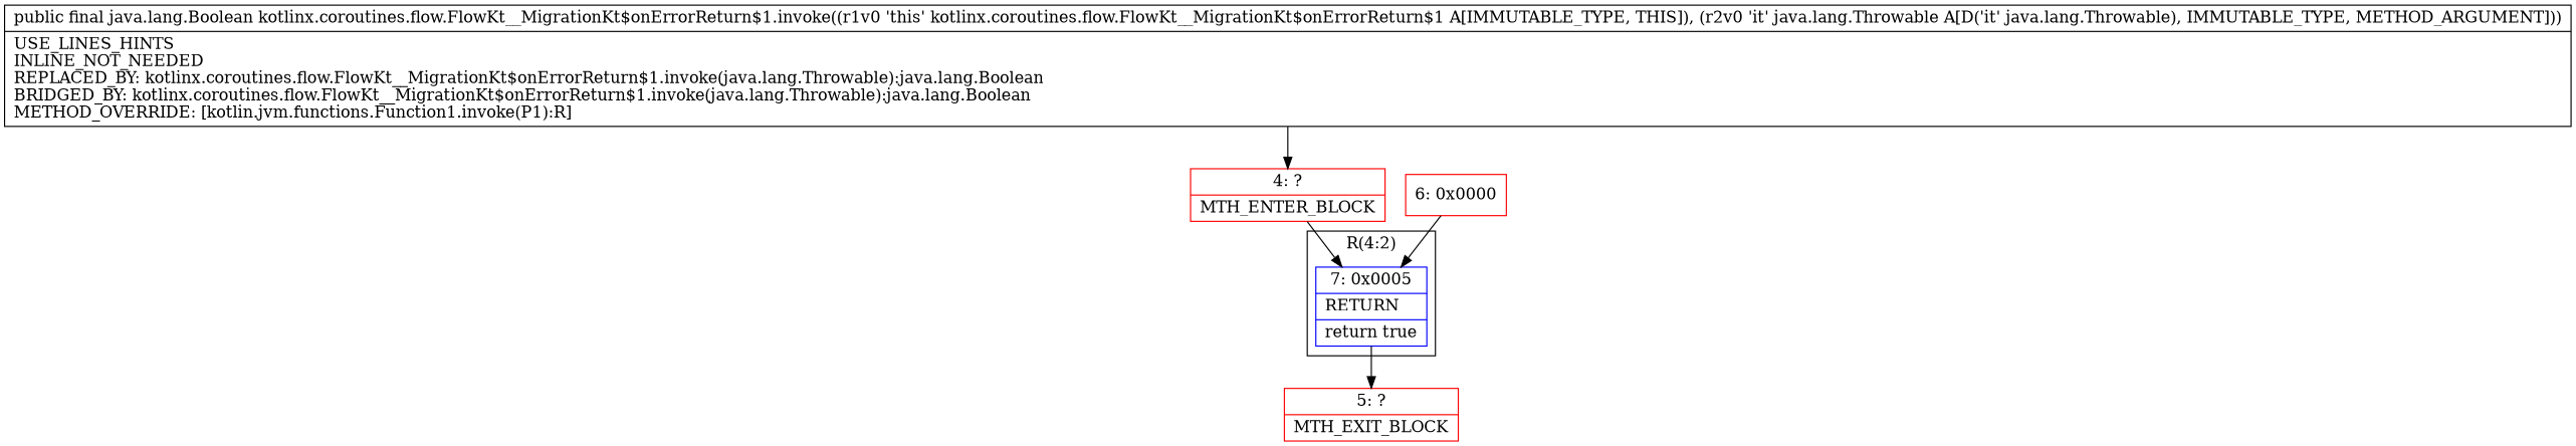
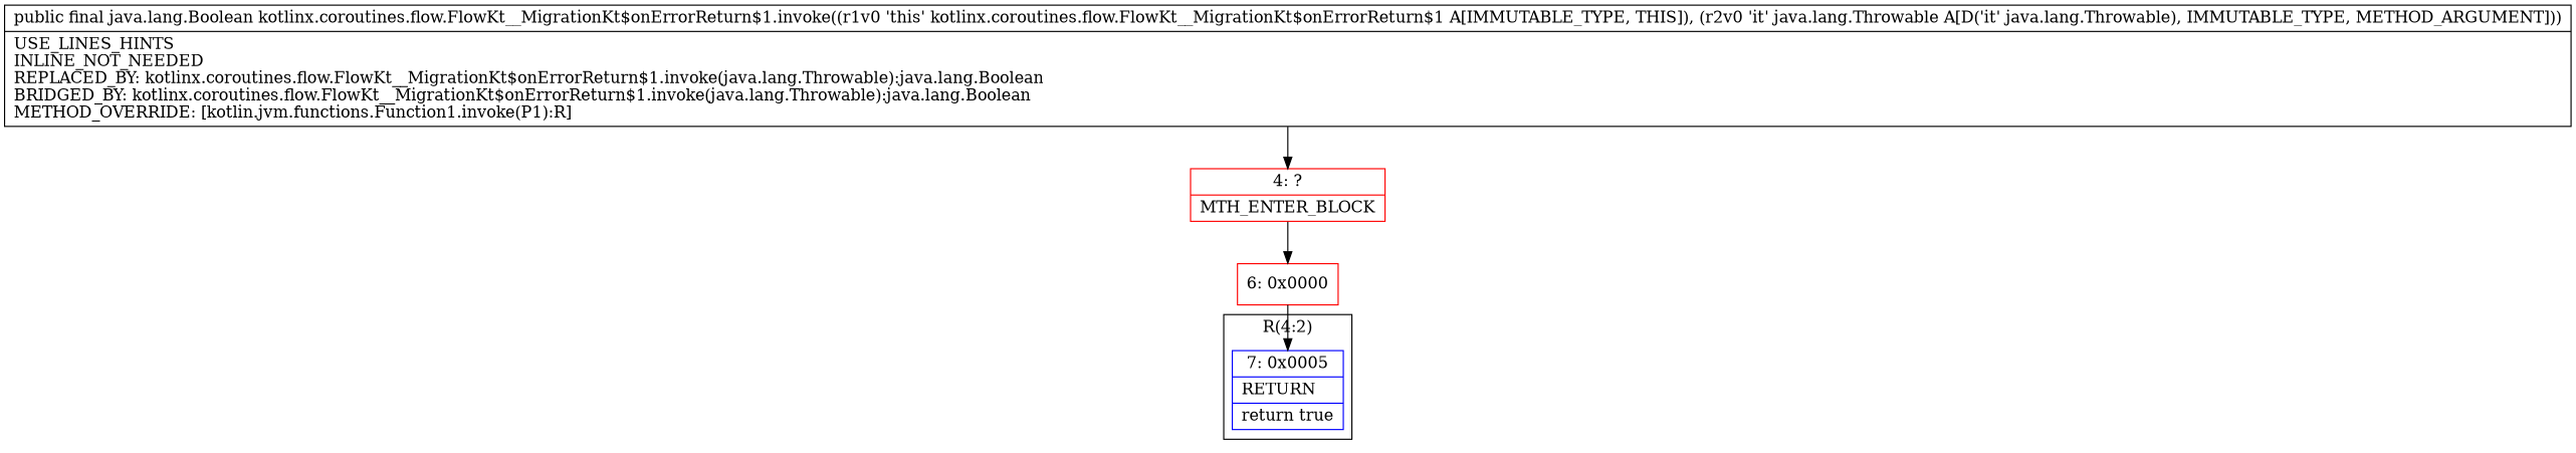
  digraph {
    node [color=red shape=record]
    n1 [color=blue label="{7\:\ 0x0005|RETURN\l|return true\l}"]
-   n2 [label="{5\:\ ?|MTH_EXIT_BLOCK\l}"]
    n3 [label="{4\:\ ?|MTH_ENTER_BLOCK\l}"]
    n4 [label="{6\:\ 0x0000}"]
    n5 [label="{public final java.lang.Boolean kotlinx.coroutines.flow.FlowKt__MigrationKt$onErrorReturn$1.invoke((r1v0 'this' kotlinx.coroutines.flow.FlowKt__MigrationKt$onErrorReturn$1 A[IMMUTABLE_TYPE, THIS]), (r2v0 'it' java.lang.Throwable A[D('it' java.lang.Throwable), IMMUTABLE_TYPE, METHOD_ARGUMENT]))  | USE_LINES_HINTS\lINLINE_NOT_NEEDED\lREPLACED_BY: kotlinx.coroutines.flow.FlowKt__MigrationKt$onErrorReturn$1.invoke(java.lang.Throwable):java.lang.Boolean\lBRIDGED_BY: kotlinx.coroutines.flow.FlowKt__MigrationKt$onErrorReturn$1.invoke(java.lang.Throwable):java.lang.Boolean\lMETHOD_OVERRIDE: [kotlin.jvm.functions.Function1.invoke(P1):R]\l}" color=""]
    subgraph cluster_1 {
      label="R(4:2)"
      n1
    }
-   n1 -> n2
-   n3 -> n1
+   n3 -> n4
    n4 -> n1
    n5 -> n3
  }
